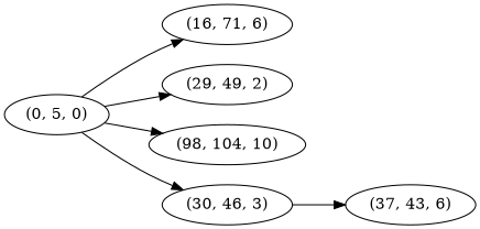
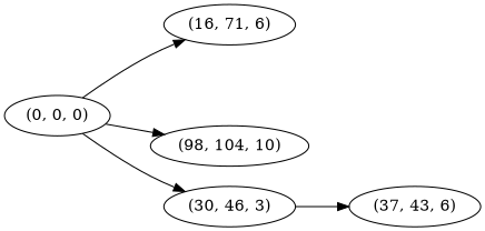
  digraph {
    rankdir=LR
    n1 [label="(16, 71, 6)"]
-   "(0, 0, 0)" [label="(0, 5, 0)"]
-   "(29, 49, 2)"
+   "(0, 0, 0)"
    "(98, 104, 10)"
    "(30, 46, 3)"
    "(37, 43, 6)"
    "(0, 0, 0)" -> n1
-   "(0, 0, 0)" -> "(29, 49, 2)"
    "(0, 0, 0)" -> "(98, 104, 10)"
    "(0, 0, 0)" -> "(30, 46, 3)"
    "(30, 46, 3)" -> "(37, 43, 6)"
  }
